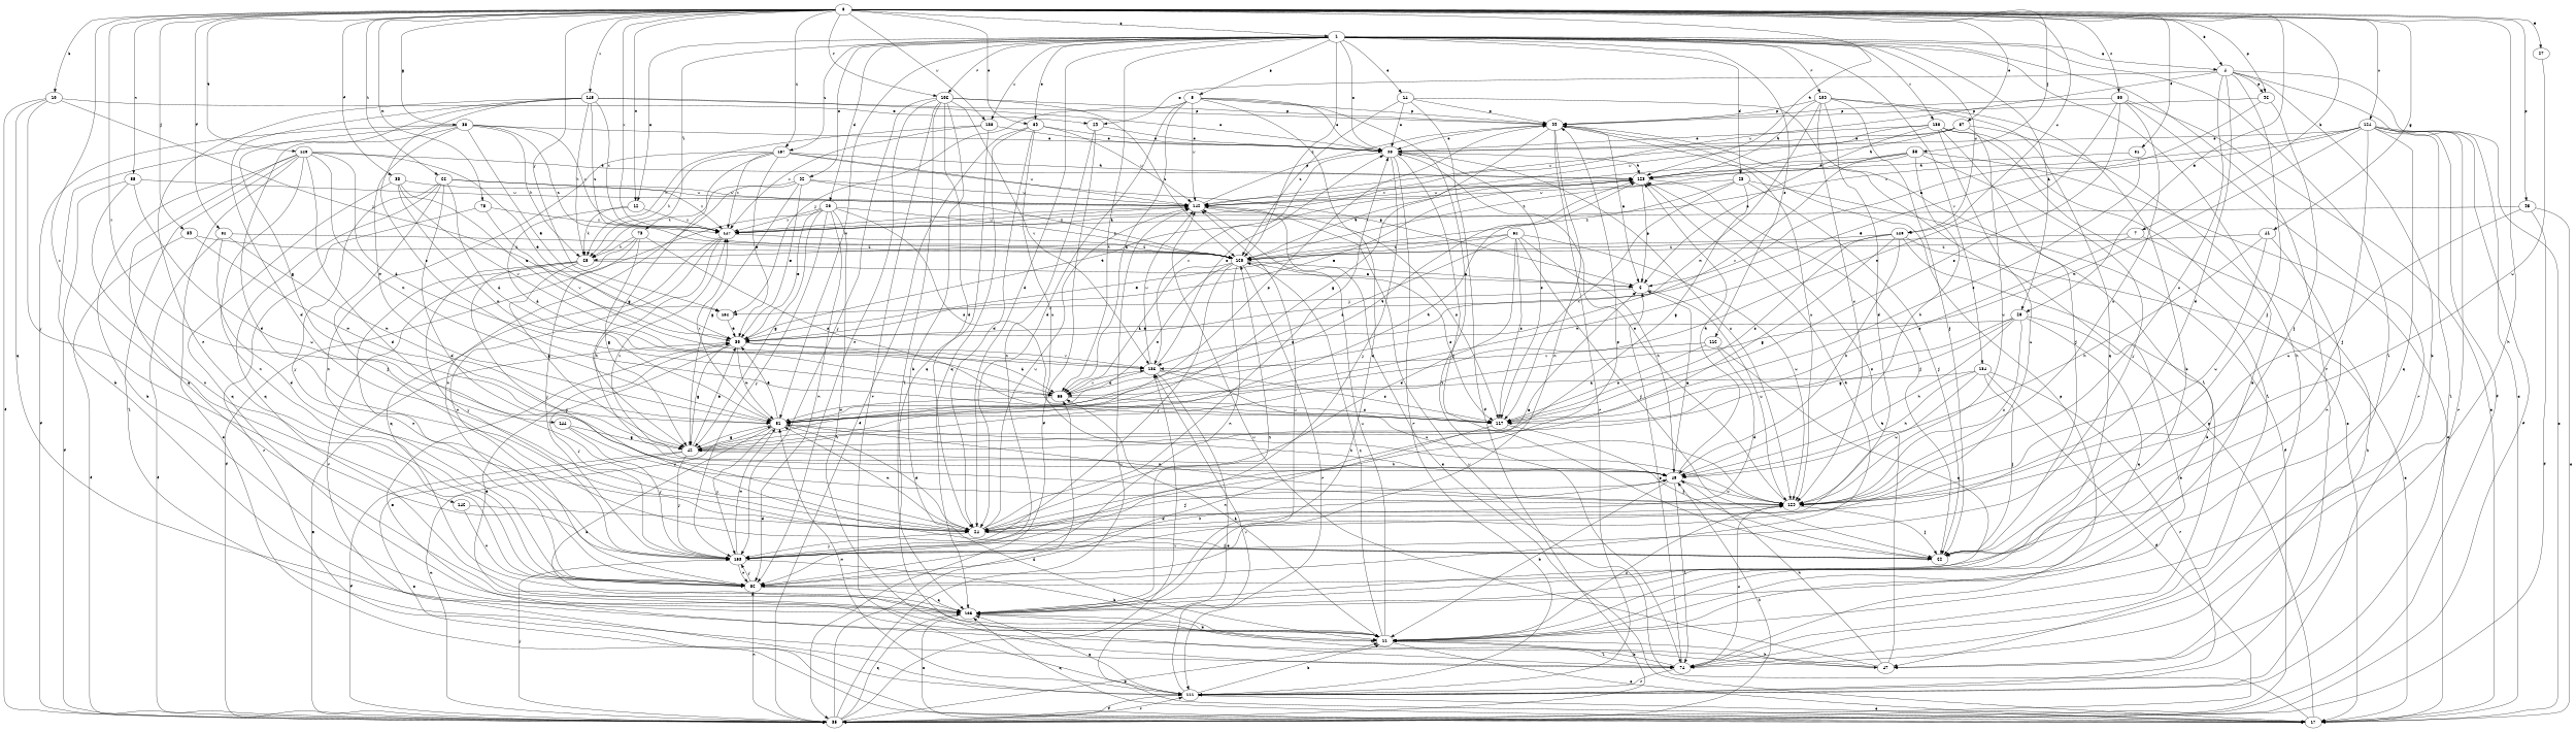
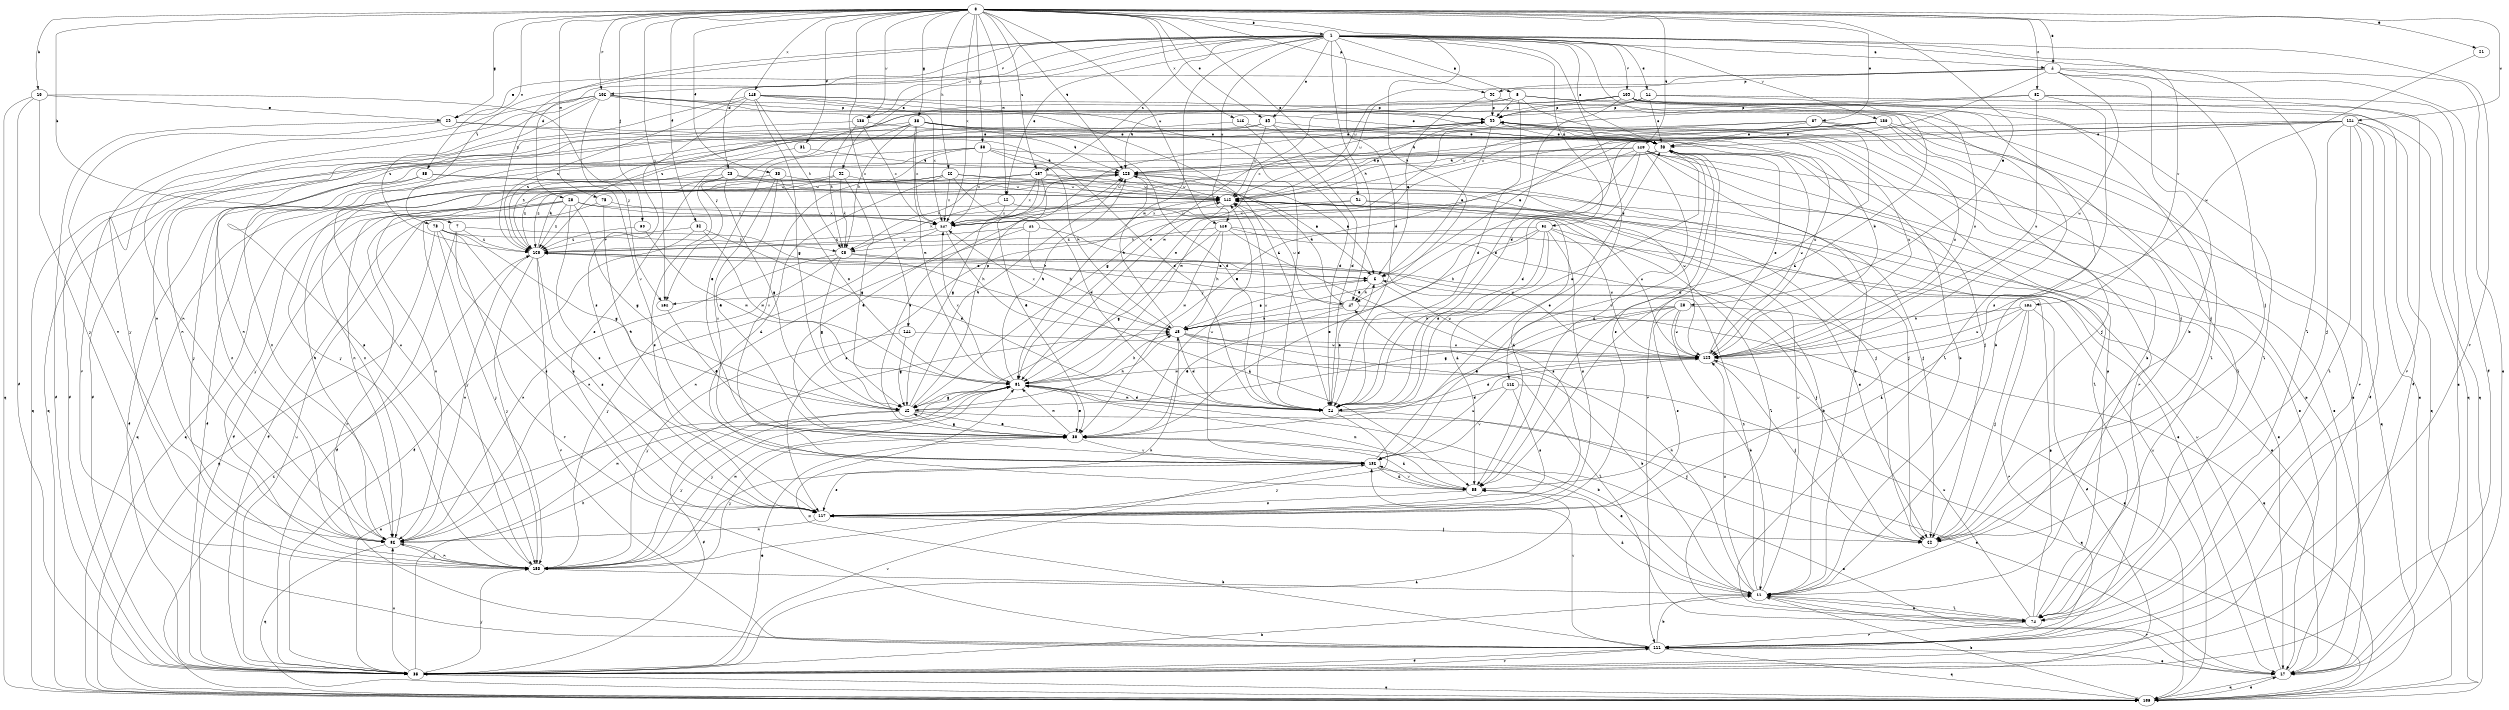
  strict digraph {
    fontname="DejaVu Sans Mono"
    node [fontname="DejaVu Sans Mono"]
    edge [fontname="DejaVu Sans Mono"]
    0
    1
    4
    7
    10
-   27
+   27 [label=21]
    28
    31
    32
    33
    38
    41
    47
    58
    59
    66
    75
-   82 [label=80]
+   82
    85
    87
    89
-   95
+   95 [label=94]
    96
    106
    120
    123
    124
    128
    138
    144
    145
    146
    147
    152
    157
    12
    81
    5
    14
    20
    23
    24
    52
    55
    73
    74
    92
    93
    109
    111
    116
    130
    134
    160
    11
    17
    29
    35
    62
    129
    142
    117
    105
    153
    30
    42
    48
    136
    68
    86
    99
    6
    0 -> 1 [label=a]
    0 -> 4 [label=a]
    0 -> 7 [label=b]
    0 -> 10 [label=b]
    0 -> 27 [label=e]
    0 -> 28 [label=e]
    0 -> 31 [label=f]
    0 -> 32 [label=f]
    0 -> 33 [label=f]
    0 -> 38 [label=g]
-   0 -> 41 [label=g]
+   0 -> 29 [label=g]
    0 -> 47 [label=h]
    0 -> 58 [label=j]
    0 -> 59 [label=j]
    0 -> 66 [label=k]
    0 -> 75 [label=m]
    0 -> 82 [label=n]
    0 -> 85 [label=n]
    0 -> 87 [label=o]
    0 -> 89 [label=o]
    0 -> 95 [label=p]
    0 -> 96 [label=p]
    0 -> 106 [label=r]
    0 -> 120 [label=t]
    0 -> 123 [label=t]
    0 -> 124 [label=u]
    0 -> 128 [label=u]
    0 -> 138 [label=w]
    0 -> 144 [label=x]
    0 -> 145 [label=x]
    0 -> 146 [label=x]
    0 -> 147 [label=x]
    0 -> 152 [label=y]
    0 -> 157 [label=z]
    0 -> 12 [label=m]
    1 -> 4 [label=a]
    1 -> 47 [label=h]
    1 -> 89 [label=o]
    1 -> 106 [label=r]
    1 -> 128 [label=u]
    1 -> 138 [label=w]
    1 -> 157 [label=z]
    1 -> 12 [label=c]
    1 -> 81 [label=m]
    1 -> 5 [label=a]
    1 -> 14 [label=c]
    1 -> 20 [label=d]
    1 -> 23 [label=d]
    1 -> 24 [label=d]
-   1 -> 28 [label=i]
+   1 -> 52 [label=i]
    1 -> 55 [label=i]
    1 -> 73 [label=l]
    1 -> 74 [label=l]
    1 -> 92 [label=o]
    1 -> 93 [label=o]
    1 -> 109 [label=r]
    1 -> 111 [label=r]
    1 -> 116 [label=s]
    1 -> 130 [label=v]
    1 -> 134 [label=v]
    1 -> 160 [label=z]
    4 -> 96 [label=p]
    4 -> 24 [label=d]
    4 -> 11 [label=b]
    4 -> 17 [label=c]
    4 -> 29 [label=e]
    4 -> 35 [label=f]
    4 -> 62 [label=j]
    4 -> 129 [label=u]
    4 -> 142 [label=w]
    7 -> 47 [label=h]
    7 -> 160 [label=z]
-   59 -> 35 [label=f]
+   7 -> 35 [label=f]
    7 -> 117 [label=s]
    10 -> 152 [label=y]
    10 -> 29 [label=e]
    10 -> 35 [label=f]
    10 -> 105 [label=q]
    10 -> 153 [label=y]
    27 -> 129 [label=u]
    28 -> 11 [label=b]
    28 -> 129 [label=u]
    28 -> 117 [label=s]
    28 -> 105 [label=q]
    28 -> 30 [label=e]
    28 -> 42 [label=g]
    28 -> 48 [label=h]
    31 -> 123 [label=t]
    31 -> 117 [label=s]
    32 -> 81 [label=m]
    32 -> 24 [label=d]
-   32 -> 160 [label=z]
+   32 -> 160 [label=r]
    32 -> 35 [label=f]
    33 -> 81 [label=m]
    33 -> 142 [label=w]
    33 -> 105 [label=q]
    33 -> 30 [label=e]
    33 -> 136 [label=v]
-   157 -> 123 [label=t]
+   38 -> 123 [label=t]
    38 -> 147 [label=x]
    38 -> 81 [label=m]
    38 -> 24 [label=d]
    38 -> 93 [label=o]
    38 -> 160 [label=z]
    38 -> 11 [label=b]
    38 -> 35 [label=f]
    38 -> 30 [label=e]
    38 -> 68 [label=k]
    41 -> 160 [label=z]
    41 -> 129 [label=u]
    41 -> 48 [label=h]
    41 -> 86 [label=n]
    47 -> 123 [label=t]
    47 -> 142 [label=w]
    47 -> 105 [label=q]
    47 -> 30 [label=e]
    47 -> 48 [label=h]
    58 -> 123 [label=t]
    58 -> 147 [label=x]
    58 -> 160 [label=z]
    58 -> 17 [label=c]
    58 -> 153 [label=y]
    58 -> 48 [label=h]
    58 -> 136 [label=v]
    59 -> 81 [label=m]
    59 -> 160 [label=z]
    66 -> 147 [label=x]
    66 -> 24 [label=d]
    66 -> 55 [label=i]
    66 -> 62 [label=j]
    66 -> 142 [label=w]
    66 -> 105 [label=q]
    66 -> 153 [label=y]
    75 -> 147 [label=x]
    75 -> 111 [label=r]
-   75 -> 136 [label=v]
+   75 -> 136 [label=t]
    82 -> 81 [label=m]
    82 -> 111 [label=r]
    82 -> 17 [label=c]
    82 -> 129 [label=u]
    82 -> 117 [label=s]
    82 -> 99 [label=p]
    85 -> 35 [label=f]
    85 -> 129 [label=u]
    85 -> 142 [label=w]
    85 -> 86 [label=n]
    87 -> 123 [label=t]
    87 -> 93 [label=o]
    87 -> 11 [label=b]
    87 -> 129 [label=u]
    87 -> 142 [label=w]
    89 -> 24 [label=d]
    89 -> 93 [label=o]
    89 -> 35 [label=f]
    89 -> 129 [label=u]
    89 -> 142 [label=w]
    89 -> 105 [label=q]
    95 -> 147 [label=x]
    95 -> 17 [label=c]
    95 -> 35 [label=f]
    95 -> 129 [label=u]
    96 -> 62 [label=j]
    96 -> 99 [label=p]
    96 -> 6 [label=a]
-   106 -> 24 [label=d]
+   106 -> 24 [label=i]
    106 -> 74 [label=l]
    106 -> 111 [label=r]
    106 -> 160 [label=z]
-   106 -> 11 [label=b]
+   106 -> 129 [label=b]
    106 -> 153 [label=y]
    106 -> 136 [label=v]
    106 -> 86 [label=n]
    106 -> 99 [label=p]
    120 -> 123 [label=t]
    120 -> 81 [label=m]
    120 -> 24 [label=d]
    120 -> 55 [label=i]
    120 -> 74 [label=l]
    120 -> 11 [label=b]
    120 -> 17 [label=c]
    120 -> 105 [label=q]
    120 -> 30 [label=e]
    120 -> 86 [label=n]
    123 -> 62 [label=j]
    123 -> 142 [label=w]
    123 -> 30 [label=e]
    123 -> 6 [label=a]
    124 -> 147 [label=x]
    124 -> 81 [label=m]
    124 -> 74 [label=l]
    124 -> 93 [label=o]
    124 -> 111 [label=r]
    124 -> 17 [label=c]
    124 -> 35 [label=f]
    124 -> 62 [label=j]
    124 -> 105 [label=q]
    124 -> 30 [label=e]
    128 -> 81 [label=m]
    128 -> 11 [label=b]
    128 -> 17 [label=c]
    128 -> 117 [label=s]
    128 -> 42 [label=g]
    128 -> 48 [label=h]
    128 -> 68 [label=k]
    138 -> 147 [label=x]
    138 -> 93 [label=o]
    138 -> 105 [label=q]
    138 -> 68 [label=k]
    144 -> 129 [label=u]
    144 -> 153 [label=y]
    144 -> 42 [label=g]
    145 -> 147 [label=x]
    145 -> 24 [label=d]
    145 -> 93 [label=o]
    145 -> 160 [label=z]
    145 -> 117 [label=s]
    145 -> 42 [label=g]
    145 -> 68 [label=k]
    145 -> 86 [label=n]
    145 -> 99 [label=p]
    146 -> 24 [label=d]
-   5 -> 93 [label=o]
+   146 -> 93 [label=o]
    146 -> 86 [label=n]
    147 -> 160 [label=z]
    147 -> 142 [label=w]
    147 -> 48 [label=h]
    147 -> 86 [label=n]
    152 -> 30 [label=e]
    157 -> 147 [label=x]
    157 -> 142 [label=w]
    157 -> 30 [label=e]
    157 -> 42 [label=g]
    157 -> 68 [label=k]
    157 -> 86 [label=n]
    157 -> 6 [label=a]
    12 -> 147 [label=x]
    12 -> 55 [label=i]
    12 -> 68 [label=k]
    81 -> 123 [label=t]
    81 -> 147 [label=x]
    81 -> 24 [label=d]
    81 -> 11 [label=b]
    81 -> 153 [label=y]
    81 -> 30 [label=e]
    81 -> 42 [label=g]
    81 -> 48 [label=h]
    5 -> 152 [label=y]
    5 -> 24 [label=d]
    5 -> 55 [label=i]
    5 -> 74 [label=l]
    5 -> 142 [label=w]
    5 -> 105 [label=q]
    5 -> 99 [label=p]
    14 -> 74 [label=l]
    14 -> 93 [label=o]
    14 -> 160 [label=z]
    14 -> 35 [label=f]
    14 -> 99 [label=p]
    20 -> 147 [label=x]
    20 -> 74 [label=l]
    20 -> 160 [label=z]
    20 -> 35 [label=f]
    20 -> 117 [label=s]
    20 -> 153 [label=y]
-   20 -> 30 [label=e]
    20 -> 42 [label=g]
    20 -> 86 [label=n]
    23 -> 160 [label=z]
    23 -> 35 [label=f]
    23 -> 62 [label=j]
    23 -> 142 [label=w]
-   23 -> 117 [label=x]
+   23 -> 117 [label=s]
    23 -> 42 [label=g]
    24 -> 81 [label=m]
    24 -> 93 [label=o]
    24 -> 62 [label=j]
    24 -> 142 [label=w]
    24 -> 153 [label=y]
    24 -> 6 [label=a]
    52 -> 24 [label=d]
    52 -> 55 [label=i]
    52 -> 160 [label=z]
-   52 -> 62 [label=j]
+   52 -> 62 [label=c]
    52 -> 129 [label=u]
    52 -> 117 [label=s]
    52 -> 30 [label=e]
    52 -> 48 [label=h]
    55 -> 81 [label=m]
    55 -> 117 [label=s]
    55 -> 136 [label=v]
    73 -> 111 [label=r]
    73 -> 117 [label=s]
-   147 -> 105 [label=q]
+   73 -> 105 [label=q]
    73 -> 153 [label=y]
    73 -> 42 [label=g]
    73 -> 68 [label=k]
    74 -> 111 [label=r]
    74 -> 11 [label=b]
    74 -> 129 [label=u]
    74 -> 99 [label=p]
    74 -> 6 [label=a]
    92 -> 160 [label=z]
    92 -> 142 [label=w]
-   92 -> 30 [label=e]
    92 -> 42 [label=g]
    92 -> 68 [label=k]
    92 -> 86 [label=n]
    93 -> 123 [label=t]
    93 -> 111 [label=r]
    93 -> 62 [label=j]
    93 -> 129 [label=u]
    93 -> 117 [label=s]
    93 -> 153 [label=y]
    93 -> 136 [label=v]
    109 -> 123 [label=t]
    109 -> 81 [label=m]
    109 -> 24 [label=d]
    109 -> 11 [label=b]
    109 -> 62 [label=j]
    109 -> 129 [label=u]
    109 -> 105 [label=q]
    109 -> 99 [label=p]
    111 -> 81 [label=m]
    111 -> 11 [label=b]
    111 -> 17 [label=c]
    111 -> 35 [label=f]
    111 -> 105 [label=q]
    111 -> 136 [label=v]
    116 -> 24 [label=d]
    116 -> 117 [label=s]
    116 -> 105 [label=q]
    116 -> 136 [label=v]
    130 -> 74 [label=l]
    130 -> 93 [label=o]
    130 -> 17 [label=c]
    130 -> 62 [label=j]
    130 -> 142 [label=w]
    130 -> 153 [label=u]
    130 -> 6 [label=a]
    134 -> 55 [label=i]
    134 -> 111 [label=r]
    134 -> 35 [label=f]
    134 -> 62 [label=j]
    134 -> 129 [label=u]
    134 -> 48 [label=h]
    160 -> 123 [label=t]
    160 -> 55 [label=i]
    160 -> 111 [label=r]
    160 -> 117 [label=s]
    160 -> 153 [label=y]
    160 -> 86 [label=n]
    160 -> 6 [label=a]
    11 -> 47 [label=h]
    11 -> 55 [label=i]
    11 -> 74 [label=l]
    11 -> 160 [label=z]
-   11 -> 17 [label=c]
+   11 -> 17 [label=r]
    11 -> 129 [label=u]
    11 -> 142 [label=w]
    11 -> 30 [label=e]
    17 -> 142 [label=w]
    17 -> 105 [label=q]
    17 -> 99 [label=p]
+   29 -> 24 [label=d]
    29 -> 93 [label=o]
    29 -> 35 [label=f]
    29 -> 86 [label=n]
    35 -> 81 [label=m]
    35 -> 55 [label=i]
    35 -> 111 [label=r]
    35 -> 11 [label=b]
    35 -> 142 [label=w]
    35 -> 105 [label=q]
    35 -> 153 [label=y]
    35 -> 30 [label=e]
    35 -> 48 [label=h]
    35 -> 136 [label=v]
    35 -> 86 [label=n]
    129 -> 81 [label=m]
    129 -> 24 [label=d]
    129 -> 93 [label=o]
    129 -> 62 [label=j]
    142 -> 147 [label=x]
    142 -> 17 [label=c]
    142 -> 117 [label=s]
    142 -> 99 [label=p]
    117 -> 62 [label=j]
    117 -> 86 [label=n]
    105 -> 160 [label=z]
    105 -> 11 [label=b]
    105 -> 17 [label=c]
    105 -> 142 [label=w]
    153 -> 81 [label=m]
    153 -> 11 [label=b]
    153 -> 48 [label=h]
    153 -> 86 [label=n]
    153 -> 99 [label=p]
    30 -> 123 [label=t]
    30 -> 81 [label=m]
    30 -> 55 [label=i]
    30 -> 153 [label=y]
    30 -> 42 [label=g]
    30 -> 136 [label=v]
    42 -> 123 [label=t]
    42 -> 17 [label=c]
    42 -> 35 [label=f]
    42 -> 153 [label=y]
    42 -> 30 [label=e]
    42 -> 48 [label=h]
    42 -> 99 [label=p]
    48 -> 123 [label=t]
    48 -> 147 [label=x]
-   48 -> 24 [label=j]
+   48 -> 24 [label=d]
    48 -> 74 [label=l]
    48 -> 11 [label=b]
    48 -> 129 [label=u]
    48 -> 6 [label=a]
    136 -> 55 [label=i]
    136 -> 93 [label=o]
    136 -> 17 [label=c]
    136 -> 129 [label=u]
    136 -> 142 [label=w]
    136 -> 117 [label=s]
    68 -> 62 [label=j]
    68 -> 153 [label=y]
    68 -> 42 [label=g]
    68 -> 86 [label=n]
    68 -> 6 [label=a]
    86 -> 123 [label=t]
-   160 -> 81 [label=m]
+   86 -> 81 [label=m]
    86 -> 105 [label=q]
    86 -> 153 [label=y]
    99 -> 93 [label=o]
    99 -> 111 [label=r]
    99 -> 129 [label=u]
    99 -> 42 [label=g]
    99 -> 86 [label=n]
    99 -> 6 [label=a]
+   6 -> 47 [label=h]
    6 -> 152 [label=y]
    6 -> 129 [label=u]
  }
